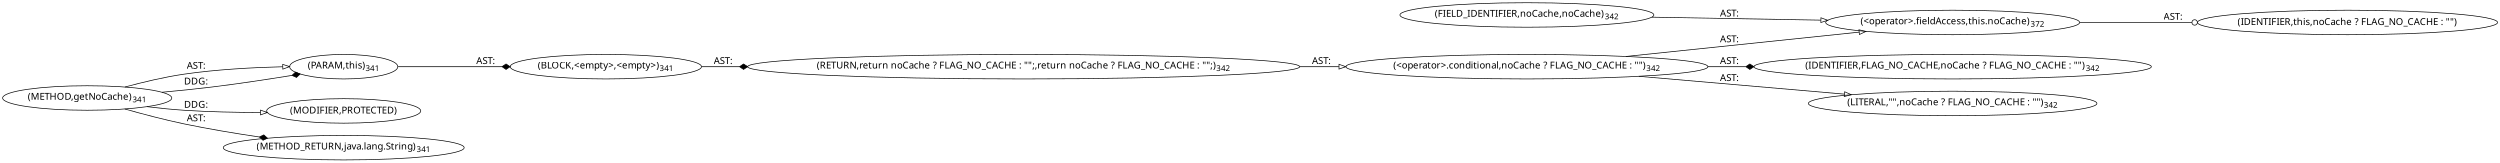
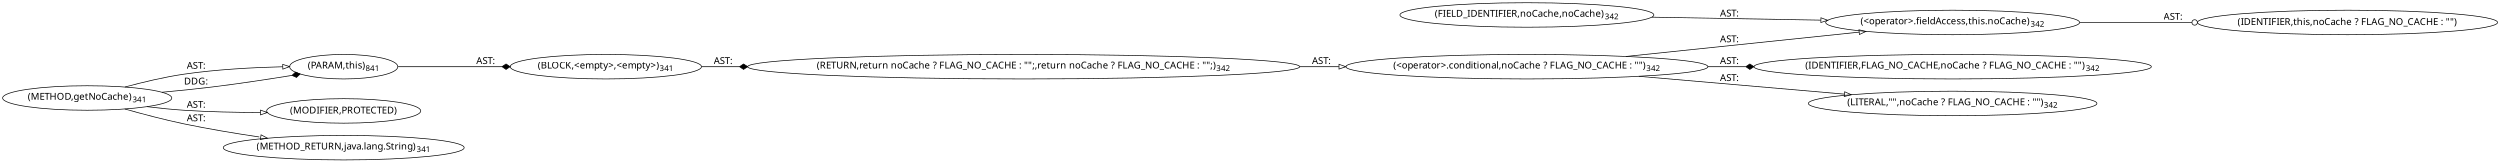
  digraph {
    fontname="Noto Sans"
    rankdir=LR
    node [fontname="Noto Sans"]
    edge [arrowhead=onormal fontname="Noto Sans"]
    n1 [label=<(METHOD,getNoCache)<SUB>341</SUB>>]
-   n2 [label=<(PARAM,this)<SUB>341</SUB>>]
+   n2 [label=<(PARAM,this)<SUB>841</SUB>>]
    n3 [label=<(MODIFIER,PROTECTED)>]
    n4 [label=<(METHOD_RETURN,java.lang.String)<SUB>341</SUB>>]
    n5 [label=<(BLOCK,&lt;empty&gt;,&lt;empty&gt;)<SUB>341</SUB>>]
    n6 [label=<(RETURN,return noCache ? FLAG_NO_CACHE : &quot;&quot;;,return noCache ? FLAG_NO_CACHE : &quot;&quot;;)<SUB>342</SUB>>]
    n7 [label=<(&lt;operator&gt;.conditional,noCache ? FLAG_NO_CACHE : &quot;&quot;)<SUB>342</SUB>>]
-   n8 [label=<(&lt;operator&gt;.fieldAccess,this.noCache)<SUB>372</SUB>>]
+   n8 [label=<(&lt;operator&gt;.fieldAccess,this.noCache)<SUB>342</SUB>>]
    n9 [label=<(IDENTIFIER,FLAG_NO_CACHE,noCache ? FLAG_NO_CACHE : &quot;&quot;)<SUB>342</SUB>>]
    n10 [label=<(LITERAL,&quot;&quot;,noCache ? FLAG_NO_CACHE : &quot;&quot;)<SUB>342</SUB>>]
    n11 [label=<(IDENTIFIER,this,noCache ? FLAG_NO_CACHE : &quot;&quot;)>]
    n12 [label=<(FIELD_IDENTIFIER,noCache,noCache)<SUB>342</SUB>>]
    n1 -> n2 [label="AST: "]
    n1 -> n2 [arrowhead=diamond label="DDG: "]
-   n1 -> n3 [label="DDG: "]
-   n1 -> n4 [arrowhead=diamond label="AST: "]
+   n1 -> n3 [label="AST: "]
+   n1 -> n4 [label="AST: "]
    n2 -> n5 [arrowhead=diamond label="AST: "]
    n5 -> n6 [arrowhead=diamond label="AST: "]
    n6 -> n7 [label="AST: "]
    n7 -> n8 [label="AST: "]
    n7 -> n9 [arrowhead=diamond label="AST: "]
    n7 -> n10 [label="AST: "]
    n8 -> n11 [arrowhead=odot label="AST: "]
    n12 -> n8 [label="AST: "]
  }
